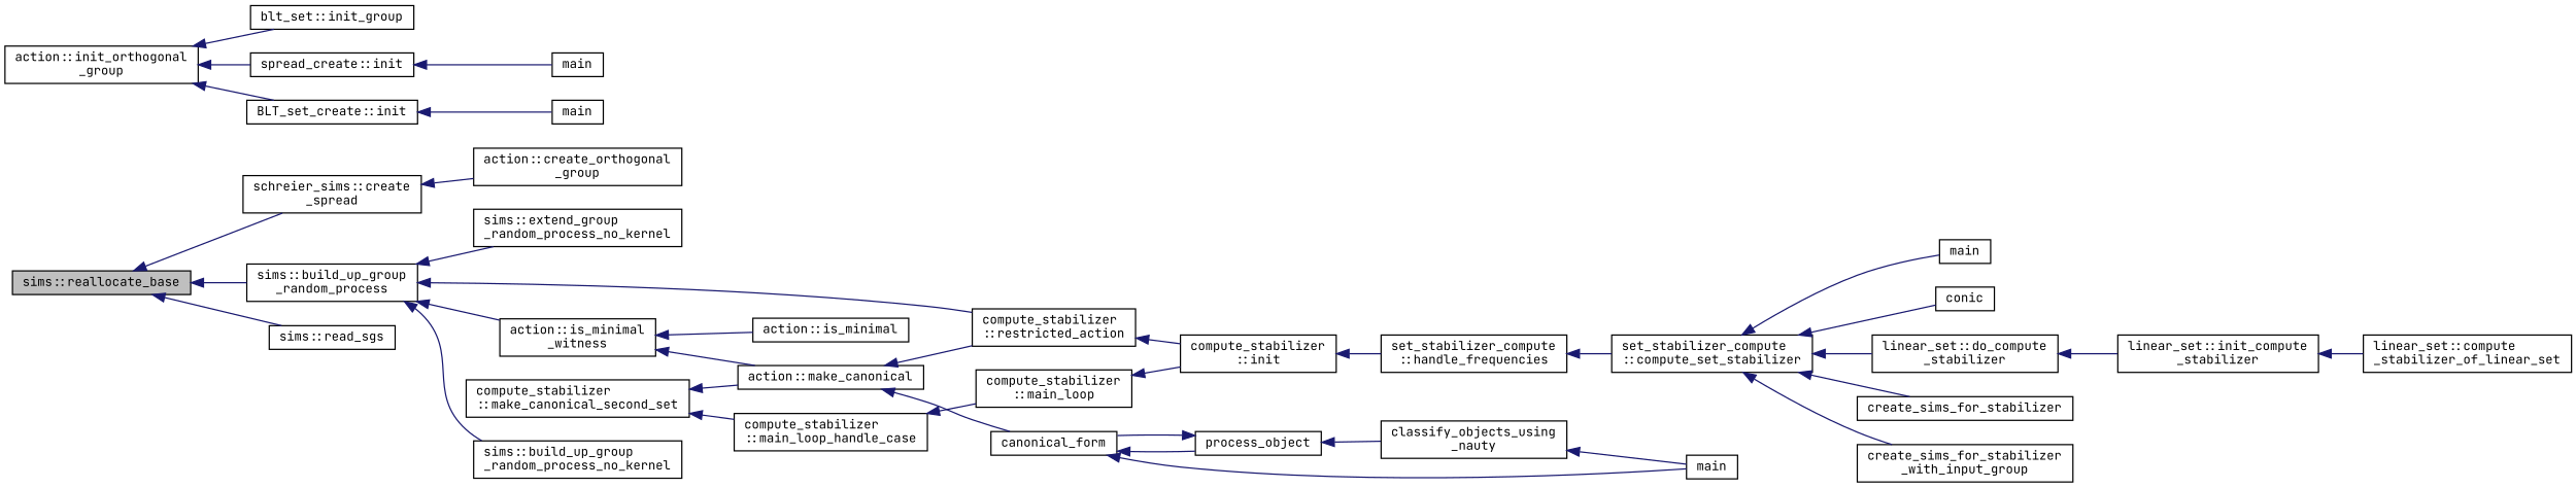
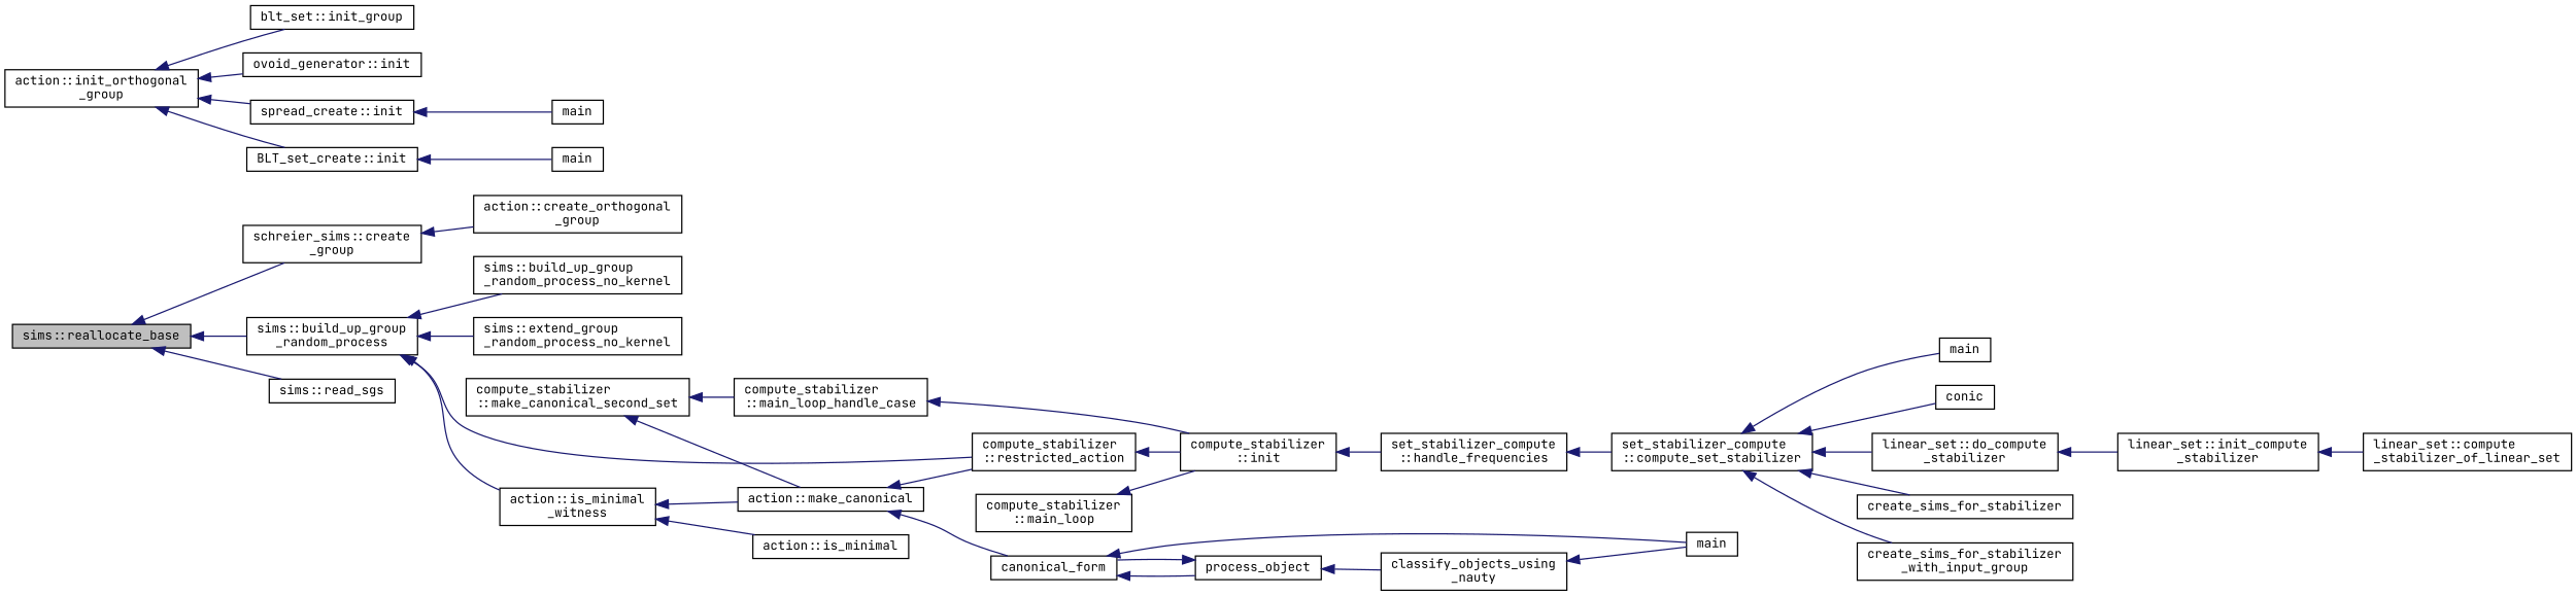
  digraph {
    fontname="JetBrains Mono"
    rankdir=LR
    node [color=black fillcolor=white fontname="JetBrains Mono" fontsize=10 shape=record style=filled]
    edge [color=midnightblue dir=back fontname="JetBrains Mono" fontsize=10 labelfontname=Helvetica labelfontsize=10 style=solid]
    n1 [fillcolor=grey75 fontcolor=black height=0.2 label="sims::reallocate_base" width=0.4]
-   n2 [height=0.2 label="schreier_sims::create\l_spread" width=0.4]
+   n2 [height=0.2 label="schreier_sims::create\l_group" width=0.4]
    n3 [height=0.2 label="sims::build_up_group\l_random_process" width=0.4]
    n4 [height=0.2 label="sims::read_sgs" width=0.4]
    n5 [height=0.2 label="action::create_orthogonal\l_group" width=0.4]
    n6 [height=0.2 label="action::is_minimal\l_witness" width=0.4]
    n7 [height=0.2 label="compute_stabilizer\l::restricted_action" width=0.4]
    n8 [height=0.2 label="sims::build_up_group\l_random_process_no_kernel" width=0.4]
    n9 [height=0.2 label="sims::extend_group\l_random_process_no_kernel" width=0.4]
    n10 [height=0.2 label="action::init_orthogonal\l_group" width=0.4]
    n11 [height=0.2 label="blt_set::init_group" width=0.4]
+   n12 [height=0.2 label="ovoid_generator::init" width=0.4]
    n13 [height=0.2 label="spread_create::init" width=0.4]
    n14 [height=0.2 label="BLT_set_create::init" width=0.4]
    n15 [height=0.2 label=main width=0.4]
    n16 [height=0.2 label=main width=0.4]
    n17 [height=0.2 label="action::is_minimal" width=0.4]
    n18 [height=0.2 label="action::make_canonical" width=0.4]
    n19 [height=0.2 label="compute_stabilizer\l::init" width=0.4]
    n20 [height=0.2 label=canonical_form width=0.4]
    n21 [height=0.2 label=main width=0.4]
    n22 [height=0.2 label=process_object width=0.4]
    n23 [height=0.2 label="compute_stabilizer\l::make_canonical_second_set" width=0.4]
    n24 [height=0.2 label="compute_stabilizer\l::main_loop_handle_case" width=0.4]
    n25 [height=0.2 label="classify_objects_using\l_nauty" width=0.4]
    n26 [height=0.2 label="set_stabilizer_compute\l::handle_frequencies" width=0.4]
    n27 [height=0.2 label="set_stabilizer_compute\l::compute_set_stabilizer" width=0.4]
    n28 [height=0.2 label=main width=0.4]
    n29 [height=0.2 label=conic width=0.4]
    n30 [height=0.2 label="linear_set::do_compute\l_stabilizer" width=0.4]
    n31 [height=0.2 label=create_sims_for_stabilizer width=0.4]
    n32 [height=0.2 label="create_sims_for_stabilizer\l_with_input_group" width=0.4]
    n33 [height=0.2 label="linear_set::init_compute\l_stabilizer" width=0.4]
    n34 [height=0.2 label="linear_set::compute\l_stabilizer_of_linear_set" width=0.4]
    n35 [height=0.2 label="compute_stabilizer\l::main_loop" width=0.4]
    n1 -> n2
    n1 -> n3
    n1 -> n4
    n2 -> n5
    n3 -> n6
    n3 -> n7
    n3 -> n8
    n3 -> n9
    n6 -> n17
    n6 -> n18
    n7 -> n19
    n10 -> n11
+   n10 -> n12
    n10 -> n13
    n10 -> n14
    n13 -> n15
    n14 -> n16
    n18 -> n7
    n18 -> n20
    n19 -> n26
    n20 -> n21
    n20 -> n22
    n22 -> n20
    n22 -> n25
    n23 -> n18
    n23 -> n24
-   n24 -> n35
+   n24 -> n19
    n25 -> n21
    n26 -> n27
    n27 -> n28
    n27 -> n29
    n27 -> n30
    n27 -> n31
    n27 -> n32
    n30 -> n33
    n33 -> n34
    n35 -> n19
  }
